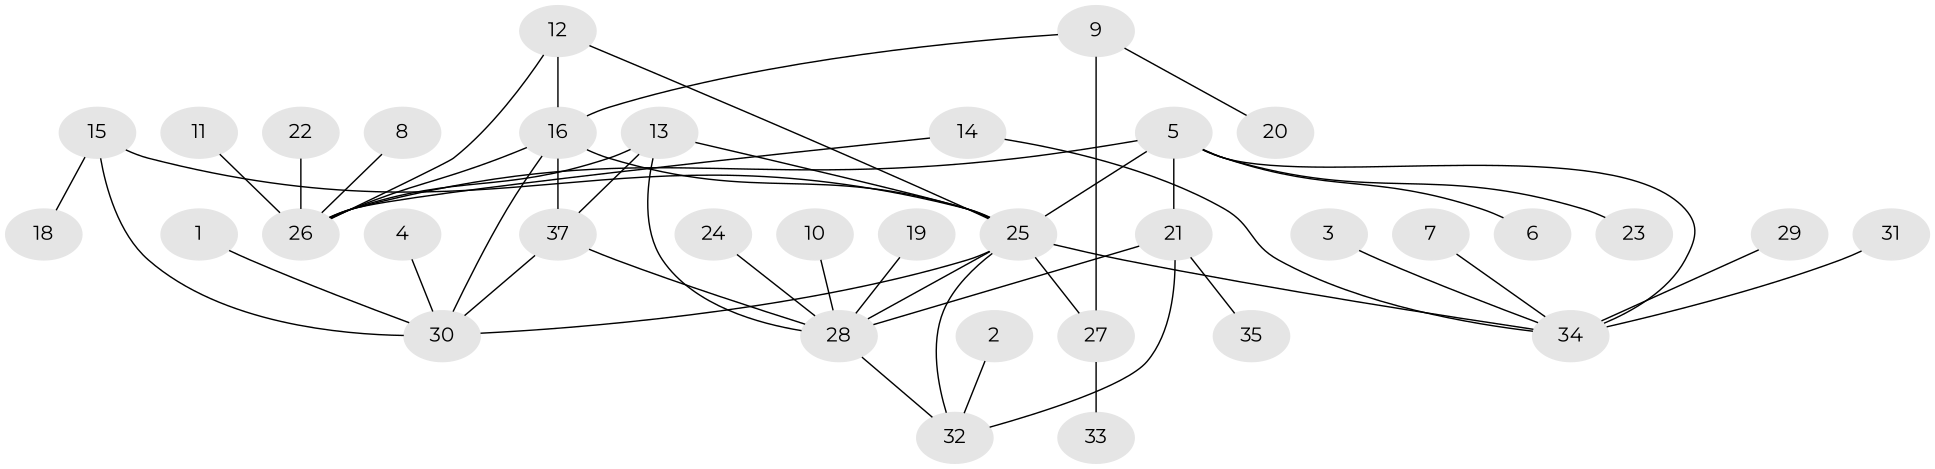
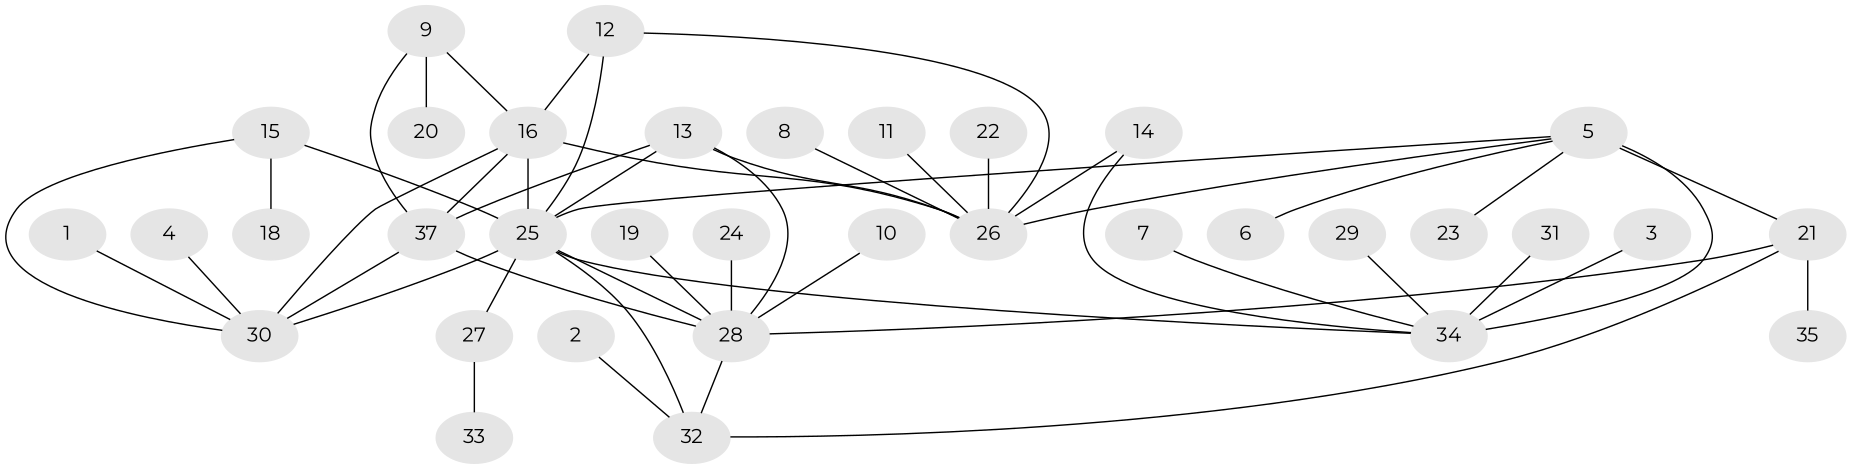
  graph {
    fontname=Montserrat
    node [color=gray90 fontname=Montserrat style=filled]
    edge [fontname=Montserrat weight=1.0]
    1
    30
    2
    32
    3
    34
    4
    5
    6
    21
    23
    25
    26
    16
    n15 [label=37]
    28
    35
    27
    7
    8
    9
    20
    10
    11
    12
    13
    14
    15
    18
    19
    22
    24
    33
    29
    31
    1 -- 30
    2 -- 32
    3 -- 34
    4 -- 30
    5 -- 34 [weight=2.0]
    5 -- 6
    5 -- 21 [weight=2.0]
    5 -- 23
    5 -- 25
    5 -- 26
    21 -- 32
    21 -- 28
    21 -- 35
    25 -- 30
    25 -- 32
    25 -- 34
    25 -- 28 [weight=2.0]
    25 -- 27
    16 -- 30
    16 -- 25 [weight=2.0]
    16 -- 26
    16 -- n15
    n15 -- 30
    n15 -- 28
    28 -- 32
    27 -- 33
    7 -- 34
    8 -- 26
    9 -- 16
-   9 -- 27
+   9 -- n15
    9 -- 20
    10 -- 28
    11 -- 26
    12 -- 25
    12 -- 26
    12 -- 16
    13 -- 25
    13 -- 26 [weight=2.0]
    13 -- n15
    13 -- 28
    14 -- 34
    14 -- 26
    15 -- 30
    15 -- 25
    15 -- 18
    19 -- 28
    22 -- 26
    24 -- 28
    29 -- 34
    31 -- 34
  }
